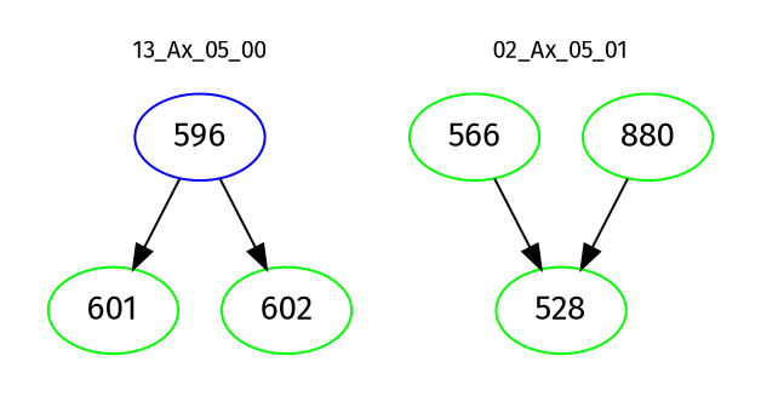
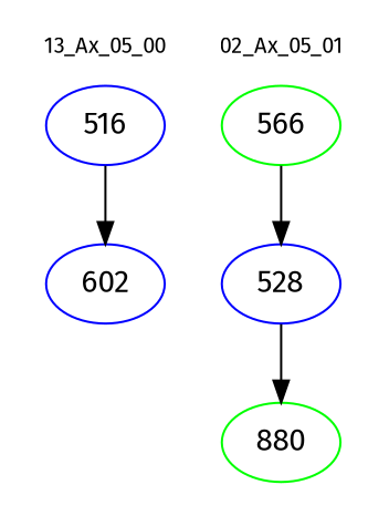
  digraph {
    fontname="Fira Sans"
    node [color=green fontname="Fira Sans"]
    edge [color=black fontname="Fira Sans"]
-   n1 [color=blue label=596]
-   n2 [label=601]
-   n3 [label=602]
-   n4 [label=528]
+   n1 [color=blue label=516]
+   n3 [color=blue label=602]
+   n4 [color=blue label=528]
    n5 [label=880]
    n6 [label=566]
    subgraph cluster_1 {
      color=white
      fontsize=10
      label="13_Ax_05_00"
      n1
-     n2
      n3
    }
    subgraph cluster_2 {
      color=white
      fontsize=10
      label="02_Ax_05_01"
      n4
      n5
      n6
    }
-   n1 -> n2
    n1 -> n3
-   n5 -> n4
+   n4 -> n5
    n6 -> n4
  }
